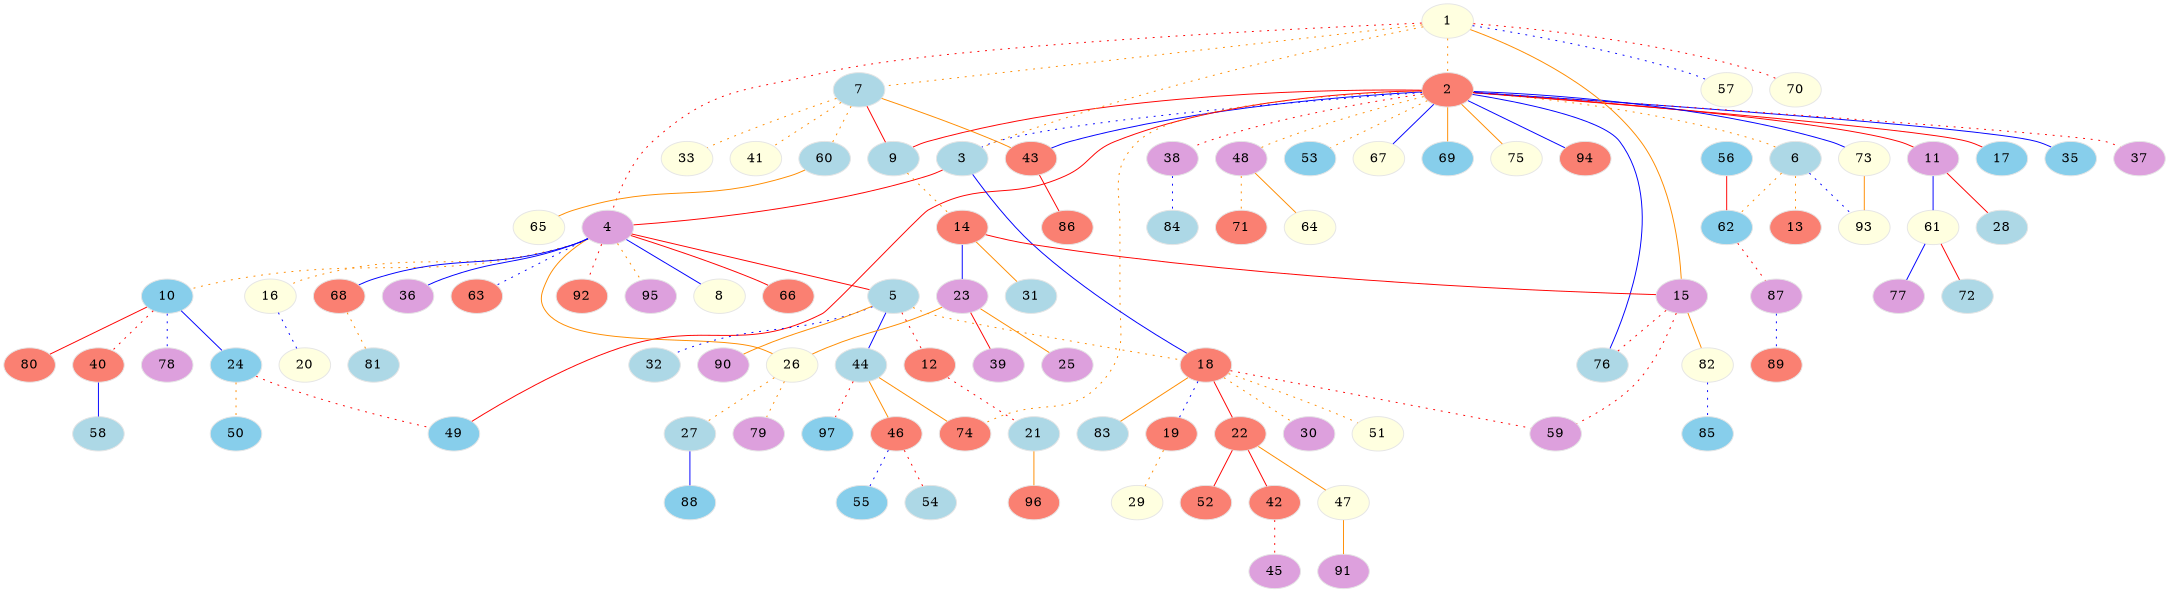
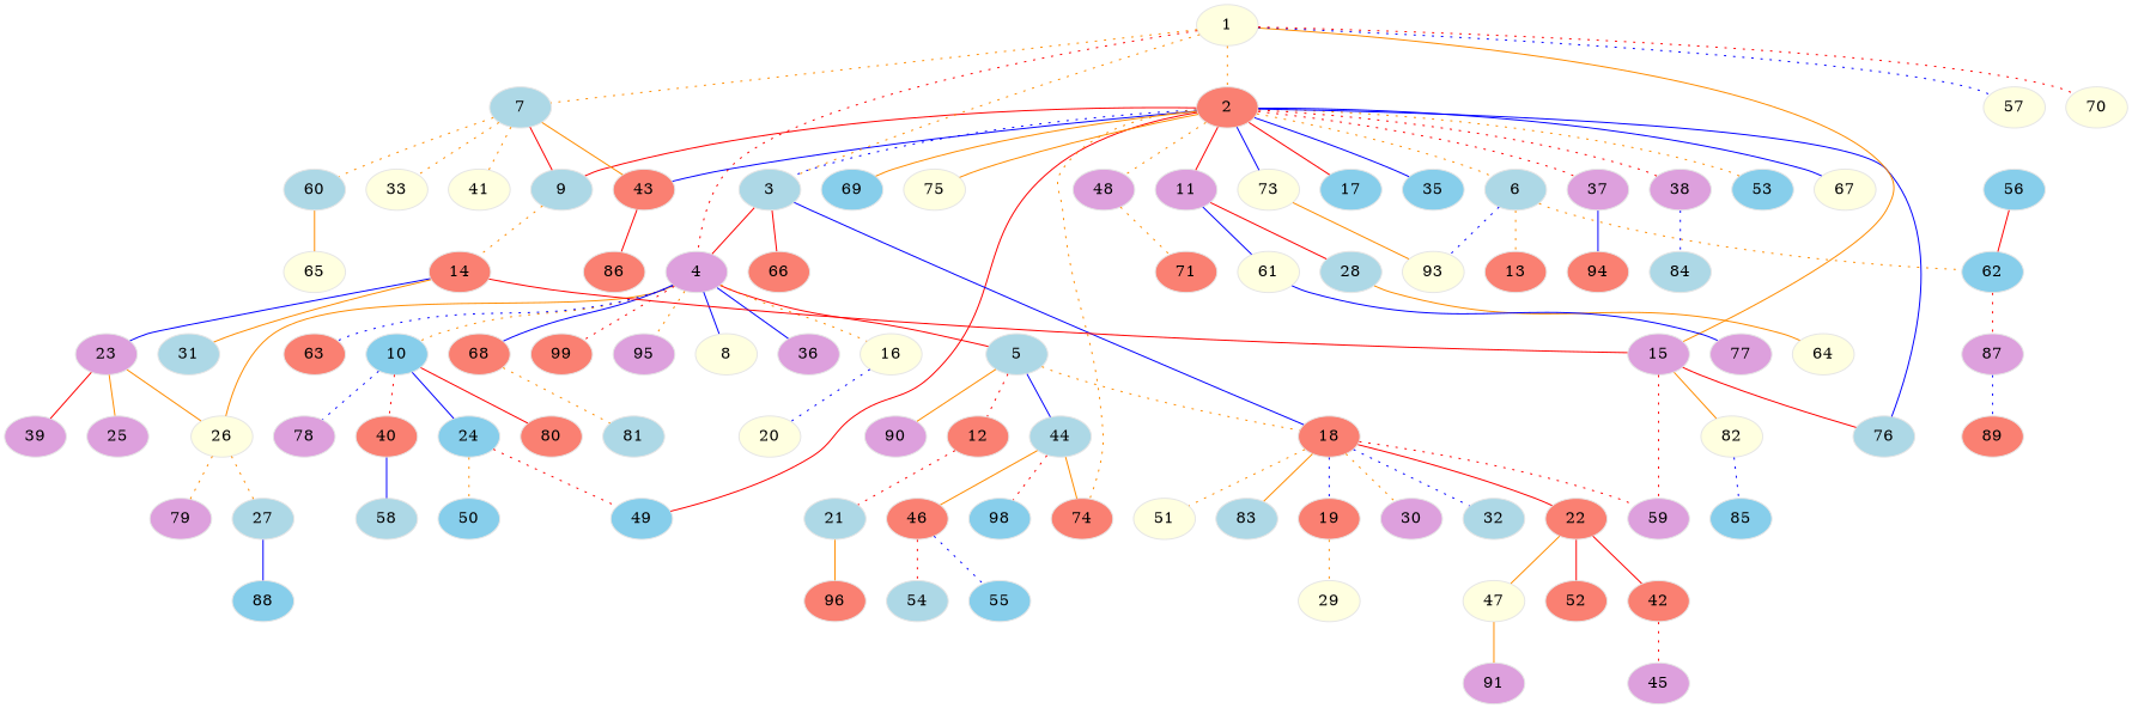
  graph {
    node [color=gray90 fillcolor=salmon style=filled]
    edge [color=darkorange style=solid]
    2
    1 [fillcolor=lightyellow]
    3 [fillcolor=lightblue]
    4 [fillcolor=plum]
    7 [fillcolor=lightblue]
    15 [fillcolor=plum]
    57 [fillcolor=lightyellow]
    70 [fillcolor=lightyellow]
    6 [fillcolor=lightblue]
    9 [fillcolor=lightblue]
    11 [fillcolor=plum]
    17 [fillcolor=skyblue]
    35 [fillcolor=skyblue]
    37 [fillcolor=plum]
    38 [fillcolor=plum]
    43
    48 [fillcolor=plum]
    49 [fillcolor=skyblue]
    53 [fillcolor=skyblue]
    67 [fillcolor=lightyellow]
    69 [fillcolor=skyblue]
    73 [fillcolor=lightyellow]
    74
    75 [fillcolor=lightyellow]
    76 [fillcolor=lightblue]
    94
    18
    66
    5 [fillcolor=lightblue]
    8 [fillcolor=lightyellow]
    10 [fillcolor=skyblue]
    16 [fillcolor=lightyellow]
    26 [fillcolor=lightyellow]
    36 [fillcolor=plum]
    63
    68
-   92
+   92 [label=99]
    95 [fillcolor=plum]
    33 [fillcolor=lightyellow]
    41 [fillcolor=lightyellow]
    60 [fillcolor=lightblue]
    59 [fillcolor=plum]
    82 [fillcolor=lightyellow]
    13
    62 [fillcolor=skyblue]
    93 [fillcolor=lightyellow]
    14
    28 [fillcolor=lightblue]
    61 [fillcolor=lightyellow]
    84 [fillcolor=lightblue]
    86
    64 [fillcolor=lightyellow]
    71
    56 [fillcolor=skyblue]
    19
    22
    30 [fillcolor=plum]
    32 [fillcolor=lightblue]
    51 [fillcolor=lightyellow]
    83 [fillcolor=lightblue]
    12
    44 [fillcolor=lightblue]
    90 [fillcolor=plum]
    24 [fillcolor=skyblue]
    40
    78 [fillcolor=plum]
    80
    20 [fillcolor=lightyellow]
    27 [fillcolor=lightblue]
    79 [fillcolor=plum]
    81 [fillcolor=lightblue]
    21 [fillcolor=lightblue]
    46
-   97 [fillcolor=skyblue]
+   97 [fillcolor=skyblue label=98]
    87 [fillcolor=plum]
    65 [fillcolor=lightyellow]
    23 [fillcolor=plum]
    31 [fillcolor=lightblue]
    50 [fillcolor=skyblue]
    58 [fillcolor=lightblue]
-   72 [fillcolor=lightblue]
    77 [fillcolor=plum]
    96
    25 [fillcolor=plum]
    39 [fillcolor=plum]
    85 [fillcolor=skyblue]
    29 [fillcolor=lightyellow]
    42
    47 [fillcolor=lightyellow]
    52
    45 [fillcolor=plum]
    91 [fillcolor=plum]
    88 [fillcolor=skyblue]
    54 [fillcolor=lightblue]
    55 [fillcolor=skyblue]
    89
    2 -- 3 [color=blue style=dotted]
    2 -- 6 [style=dotted]
    2 -- 9 [color=red]
    2 -- 11 [color=red]
    2 -- 17 [color=red]
    2 -- 35 [color=blue]
    2 -- 37 [color=red style=dotted]
    2 -- 38 [color=red style=dotted]
    2 -- 43 [color=blue]
    2 -- 48 [style=dotted]
    2 -- 49 [color=red]
    2 -- 53 [style=dotted]
    2 -- 67 [color=blue]
    2 -- 69
    2 -- 73 [color=blue]
    2 -- 74 [style=dotted]
    2 -- 75
    2 -- 76 [color=blue]
-   2 -- 94 [color=blue]
+   37 -- 94 [color=blue]
    1 -- 2 [style=dotted]
    1 -- 3 [style=dotted]
    1 -- 4 [color=red style=dotted]
    1 -- 7 [style=dotted]
    1 -- 15
    1 -- 57 [color=blue style=dotted]
    1 -- 70 [color=red style=dotted]
    3 -- 4 [color=red]
    3 -- 18 [color=blue]
-   4 -- 66 [color=red]
+   3 -- 66 [color=red]
    4 -- 5 [color=red]
    4 -- 8 [color=blue]
    4 -- 10 [style=dotted]
    4 -- 16 [style=dotted]
    4 -- 26
    4 -- 36 [color=blue]
    4 -- 63 [color=blue style=dotted]
    4 -- 68 [color=blue]
    4 -- 92 [color=red style=dotted]
    4 -- 95 [style=dotted]
    7 -- 9 [color=red]
    7 -- 43
    7 -- 33 [style=dotted]
    7 -- 41 [style=dotted]
    7 -- 60 [style=dotted]
-   15 -- 76 [color=red style=dotted]
+   15 -- 76 [color=red]
    15 -- 59 [color=red style=dotted]
    15 -- 82
    6 -- 13 [style=dotted]
    6 -- 62 [style=dotted]
    6 -- 93 [color=blue style=dotted]
    9 -- 14 [style=dotted]
    11 -- 28 [color=red]
    11 -- 61 [color=blue]
    38 -- 84 [color=blue style=dotted]
    43 -- 86 [color=red]
-   48 -- 64
+   28 -- 64
    48 -- 71 [style=dotted]
    73 -- 93
    18 -- 59 [color=red style=dotted]
    18 -- 19 [color=blue style=dotted]
    18 -- 22 [color=red]
    18 -- 30 [style=dotted]
-   5 -- 32 [color=blue style=dotted]
+   18 -- 32 [color=blue style=dotted]
    18 -- 51 [style=dotted]
    18 -- 83
    5 -- 18 [style=dotted]
    5 -- 12 [color=red style=dotted]
    5 -- 44 [color=blue]
    5 -- 90
    10 -- 24 [color=blue]
    10 -- 40 [color=red style=dotted]
    10 -- 78 [color=blue style=dotted]
    10 -- 80 [color=red]
    16 -- 20 [color=blue style=dotted]
    26 -- 27 [style=dotted]
    26 -- 79 [style=dotted]
    68 -- 81 [style=dotted]
    60 -- 65
    82 -- 85 [color=blue style=dotted]
    62 -- 87 [color=red style=dotted]
    14 -- 15 [color=red]
    14 -- 23 [color=blue]
    14 -- 31
-   61 -- 72 [color=red]
    61 -- 77 [color=blue]
    56 -- 62 [color=red]
    19 -- 29 [style=dotted]
    22 -- 42 [color=red]
    22 -- 47
    22 -- 52 [color=red]
    12 -- 21 [color=red style=dotted]
    44 -- 74
    44 -- 46
    44 -- 97 [color=red style=dotted]
    24 -- 49 [color=red style=dotted]
    24 -- 50 [style=dotted]
    40 -- 58 [color=blue]
    27 -- 88 [color=blue]
    21 -- 96
    46 -- 54 [color=red style=dotted]
    46 -- 55 [color=blue style=dotted]
    87 -- 89 [color=blue style=dotted]
    23 -- 26
    23 -- 25
    23 -- 39 [color=red]
    42 -- 45 [color=red style=dotted]
    47 -- 91
  }
